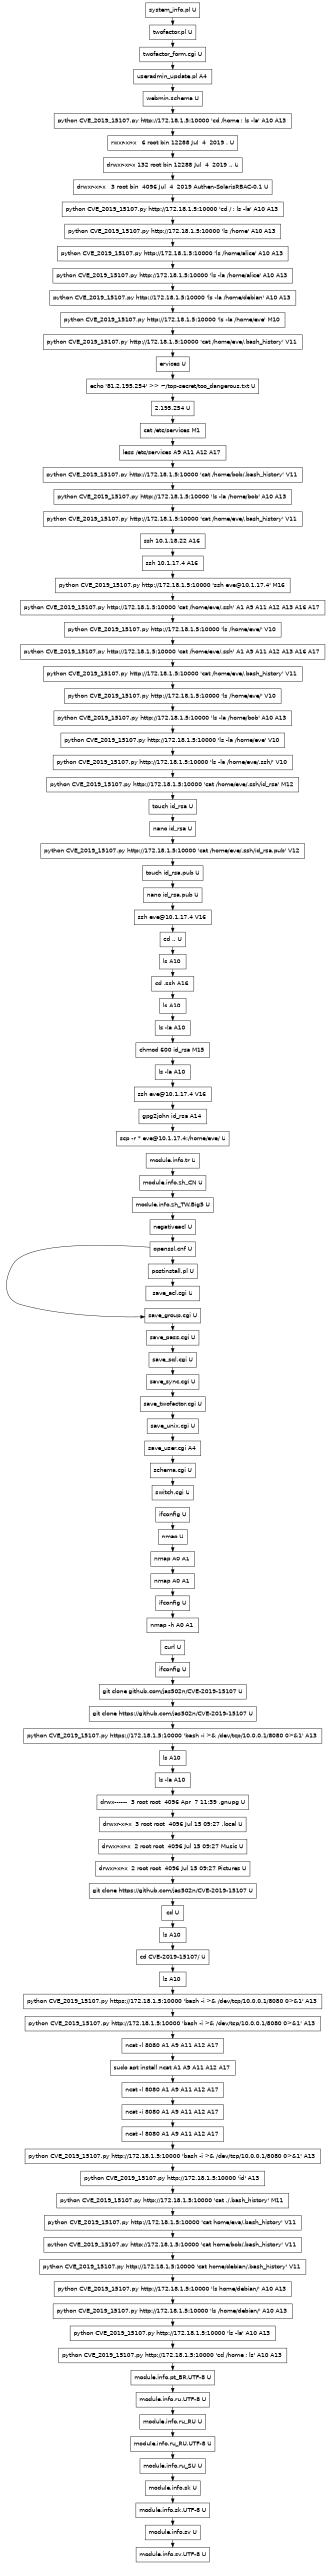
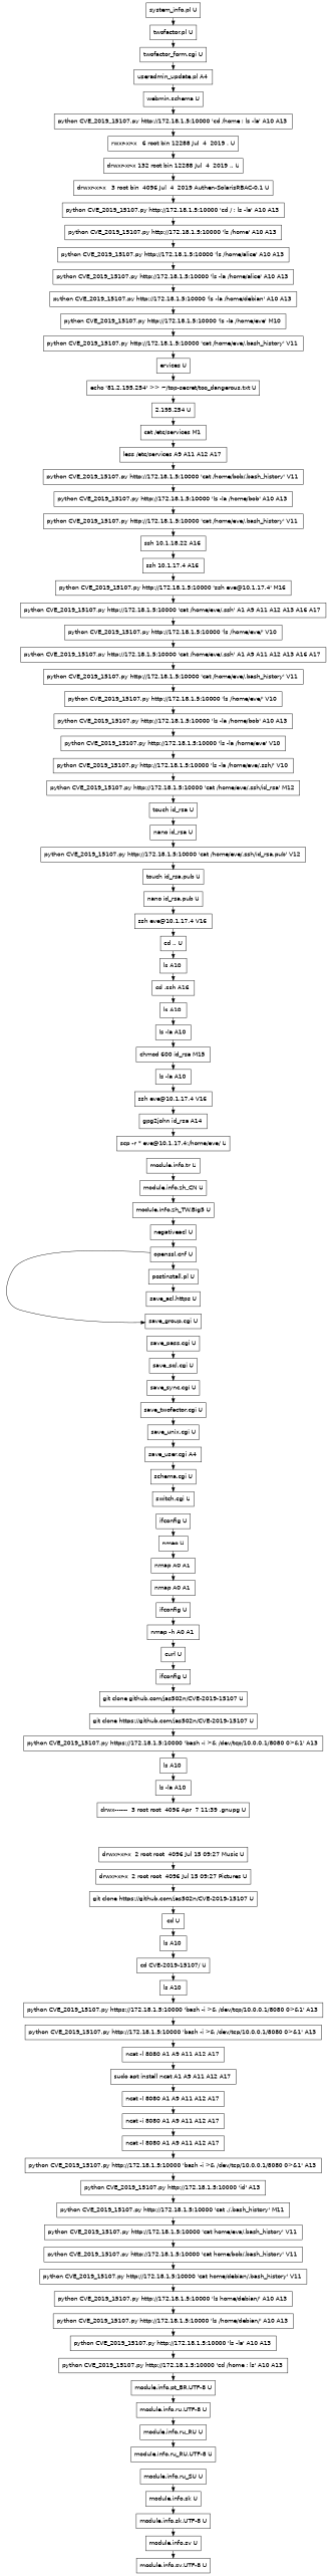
  digraph {
    fontname="DejaVu Sans"
    rankdir=LR
    node [fontname="DejaVu Sans" shape=box]
    edge [constraint=false fontname="DejaVu Sans"]
    n1 [label="ifconfig U"]
    n2 [label="nmao U"]
    n3 [label="nmap A0 A1 "]
    n4 [label="nmap A0 A1 "]
    n5 [label="ifconfig U"]
    n6 [label="nmap -h A0 A1 "]
    n7 [label="curl U"]
    n8 [label="ifconfig U"]
    n9 [label="git clone github.com/jas502n/CVE-2019-15107 U"]
    n10 [label="git clone https://github.com/jas502n/CVE-2019-15107 U"]
    n11 [label="python CVE_2019_15107.py https://172.18.1.5:10000 'bash -i >& /dev/tcp/10.0.0.1/8080 0>&1' A13 "]
    n12 [label="ls A10 "]
    n13 [label="ls -la A10 "]
    n14 [label="drwx------  3 root root  4096 Apr  7 11:39 .gnupg U"]
-   n15 [label="drwxr-xr-x  3 root root  4096 Jul 15 09:27 .local U"]
    n16 [label="drwxr-xr-x  2 root root  4096 Jul 15 09:27 Music U"]
    n17 [label="drwxr-xr-x  2 root root  4096 Jul 15 09:27 Pictures U"]
    n18 [label="git clone https://github.com/jas502n/CVE-2019-15107 U"]
    n19 [label="cd U"]
    n20 [label="ls A10 "]
    n21 [label="cd CVE-2019-15107/ U"]
    n22 [label="ls A10 "]
    n23 [label="python CVE_2019_15107.py https://172.18.1.5:10000 'bash -i >& /dev/tcp/10.0.0.1/8080 0>&1' A13 "]
    n24 [label="python CVE_2019_15107.py http://172.18.1.5:10000 'bash -i >& /dev/tcp/10.0.0.1/8080 0>&1' A13 "]
    n25 [label="ncat -l 8080 A1 A9 A11 A12 A17 "]
    n26 [label="sudo apt install ncat A1 A9 A11 A12 A17 "]
    n27 [label="ncat -l 8080 A1 A9 A11 A12 A17 "]
    n28 [label="ncat -i 8080 A1 A9 A11 A12 A17 "]
    n29 [label="ncat -l 8080 A1 A9 A11 A12 A17 "]
    n30 [label="python CVE_2019_15107.py http://172.18.1.5:10000 'bash -i >& /dev/tcp/10.0.0.1/8080 0>&1' A13 "]
    n31 [label="python CVE_2019_15107.py http://172.18.1.5:10000 'id' A13 "]
    n32 [label="python CVE_2019_15107.py http://172.18.1.5:10000 'cat ./.bash_history' M11 "]
    n33 [label="python CVE_2019_15107.py http://172.18.1.5:10000 'cat home/eva/.bash_history' V11 "]
    n34 [label="python CVE_2019_15107.py http://172.18.1.5:10000 'cat home/bob/.bash_history' V11 "]
    n35 [label="python CVE_2019_15107.py http://172.18.1.5:10000 'cat home/debian/.bash_history' V11 "]
    n36 [label="python CVE_2019_15107.py http://172.18.1.5:10000 'ls home/debian/' A10 A13 "]
    n37 [label="python CVE_2019_15107.py http://172.18.1.5:10000 'ls /home/debian/' A10 A13 "]
    n38 [label="python CVE_2019_15107.py http://172.18.1.5:10000 'ls -la' A10 A13 "]
    n39 [label="python CVE_2019_15107.py http://172.18.1.5:10000 'cd /home ; ls' A10 A13 "]
    n40 [label="module.info.pt_BR.UTF-8 U"]
    n41 [label="module.info.ru.UTF-8 U"]
    n42 [label="module.info.ru_RU U"]
    n43 [label="module.info.ru_RU.UTF-8 U"]
    n44 [label="module.info.ru_SU U"]
    n45 [label="module.info.sk U"]
    n46 [label="module.info.sk.UTF-8 U"]
    n47 [label="module.info.sv U"]
    n48 [label="module.info.sv.UTF-8 U"]
    n49 [label="module.info.tr U"]
    n50 [label="module.info.zh_CN U"]
    n51 [label="module.info.zh_TW.Big5 U"]
    n52 [label="negativeacl U"]
    n53 [label="openssl.cnf U"]
    n54 [label="postinstall.pl U"]
    n55 [label="save_group.cgi U"]
-   n56 [label="save_acl.cgi U"]
+   n56 [label="save_acl.https U"]
    n57 [label="save_pass.cgi U"]
    n58 [label="save_sql.cgi U"]
    n59 [label="save_sync.cgi U"]
    n60 [label="save_twofactor.cgi U"]
    n61 [label="save_unix.cgi U"]
    n62 [label="save_user.cgi A4 "]
    n63 [label="schema.cgi U"]
    n64 [label="switch.cgi U"]
    n65 [label="system_info.pl U"]
    n66 [label="twofactor.pl U"]
    n67 [label="twofactor_form.cgi U"]
    n68 [label="useradmin_update.pl A4 "]
    n69 [label="webmin.schema U"]
    n70 [label="python CVE_2019_15107.py http://172.18.1.5:10000 'cd /home ; ls -la' A10 A13 "]
    n71 [label="rwxr-xr-x   6 root bin 12288 Jul  4  2019 . U"]
    n72 [label="drwxr-xr-x 132 root bin 12288 Jul  4  2019 .. U"]
    n73 [label="drwxr-xr-x   3 root bin  4096 Jul  4  2019 Authen-SolarisRBAC-0.1 U"]
    n74 [label="python CVE_2019_15107.py http://172.18.1.5:10000 'cd / ; ls -la' A10 A13 "]
    n75 [label="python CVE_2019_15107.py http://172.18.1.5:10000 'ls /home' A10 A13 "]
    n76 [label="python CVE_2019_15107.py http://172.18.1.5:10000 'ls /home/alice' A10 A13 "]
    n77 [label="python CVE_2019_15107.py http://172.18.1.5:10000 'ls -la /home/alice' A10 A13 "]
    n78 [label="python CVE_2019_15107.py http://172.18.1.5:10000 'ls -la /home/debian' A10 A13 "]
    n79 [label="python CVE_2019_15107.py http://172.18.1.5:10000 'ls -la /home/eve' M10 "]
    n80 [label="python CVE_2019_15107.py http://172.18.1.5:10000 'cat /home/eve/.bash_history' V11 "]
    n81 [label="ervices U"]
    n82 [label="echo '81.2.195.254' >> ~/top-secret/too_dangerous.txt U"]
    n83 [label="2.195.254 U"]
    n84 [label="cat /etc/services M1 "]
    n85 [label="less /etc/services A9 A11 A12 A17 "]
    n86 [label="python CVE_2019_15107.py http://172.18.1.5:10000 'cat /home/bob/.bash_history' V11 "]
    n87 [label="python CVE_2019_15107.py http://172.18.1.5:10000 'ls -la /home/bob' A10 A13 "]
    n88 [label="python CVE_2019_15107.py http://172.18.1.5:10000 'cat /home/eve/.bash_history' V11 "]
    n89 [label="ssh 10.1.18.22 A16 "]
    n90 [label="ssh 10.1.17.4 A16 "]
    n91 [label="python CVE_2019_15107.py http://172.18.1.5:10000 'ssh eve@10.1.17.4' M16 "]
    n92 [label="python CVE_2019_15107.py http://172.18.1.5:10000 'cat /home/eve/.ssh' A1 A9 A11 A12 A13 A16 A17 "]
    n93 [label="python CVE_2019_15107.py http://172.18.1.5:10000 'ls /home/eve/' V10 "]
    n94 [label="python CVE_2019_15107.py http://172.18.1.5:10000 'cat /home/eve/.ssh' A1 A9 A11 A12 A13 A16 A17 "]
    n95 [label="python CVE_2019_15107.py http://172.18.1.5:10000 'cat /home/eve/.bash_history' V11 "]
    n96 [label="python CVE_2019_15107.py http://172.18.1.5:10000 'ls /home/eve/' V10 "]
    n97 [label="python CVE_2019_15107.py http://172.18.1.5:10000 'ls -la /home/bob' A10 A13 "]
    n98 [label="python CVE_2019_15107.py http://172.18.1.5:10000 'ls -la /home/eve' V10 "]
    n99 [label="python CVE_2019_15107.py http://172.18.1.5:10000 'ls -la /home/eve/.ssh/' V10 "]
    n100 [label="python CVE_2019_15107.py http://172.18.1.5:10000 'cat /home/eve/.ssh/id_rsa' M12 "]
    n101 [label="touch id_rsa U"]
    n102 [label="nano id_rsa U"]
    n103 [label="python CVE_2019_15107.py http://172.18.1.5:10000 'cat /home/eve/.ssh/id_rsa.pub' V12 "]
    n104 [label="touch id_rsa.pub U"]
    n105 [label="nano id_rsa.pub U"]
    n106 [label="ssh eve@10.1.17.4 V16 "]
    n107 [label="cd .. U"]
    n108 [label="ls A10 "]
    n109 [label="cd .ssh A16 "]
    n110 [label="ls A10 "]
    n111 [label="ls -la A10 "]
    n112 [label="chmod 600 id_rsa M15 "]
    n113 [label="ls -la A10 "]
    n114 [label="ssh eve@10.1.17.4 V16 "]
    n115 [label="gpg2john id_rsa A14 "]
    n116 [label="scp -r * eve@10.1.17.4:/home/eve/ U"]
    n1 -> n2
    n2 -> n3
    n3 -> n4
    n4 -> n5
    n5 -> n6
+   n6 -> n7
    n7 -> n8
    n8 -> n9
    n9 -> n10
    n10 -> n11
    n11 -> n12
    n12 -> n13
    n13 -> n14
-   n14 -> n15
-   n15 -> n16
    n16 -> n17
    n17 -> n18
    n18 -> n19
    n19 -> n20
    n20 -> n21
    n21 -> n22
    n22 -> n23
    n23 -> n24
    n24 -> n25
    n25 -> n26
    n26 -> n27
    n27 -> n28
    n28 -> n29
    n29 -> n30
    n30 -> n31
    n31 -> n32
    n32 -> n33
    n33 -> n34
    n34 -> n35
    n35 -> n36
    n36 -> n37
    n37 -> n38
    n38 -> n39
    n39 -> n40
    n40 -> n41
    n41 -> n42
    n42 -> n43
-   n43 -> n44
    n44 -> n45
    n45 -> n46
    n46 -> n47
    n47 -> n48
    n49 -> n50
    n50 -> n51
    n51 -> n52
    n52 -> n53
    n53 -> n54
    n53 -> n55
    n54 -> n56
-   n55 -> n57
    n57 -> n58
    n58 -> n59
    n59 -> n60
    n60 -> n61
    n61 -> n62
    n62 -> n63
    n63 -> n64
    n65 -> n66
    n66 -> n67
    n67 -> n68
    n68 -> n69
    n69 -> n70
    n70 -> n71
    n71 -> n72
    n72 -> n73
    n73 -> n74
    n74 -> n75
    n75 -> n76
    n76 -> n77
    n77 -> n78
    n78 -> n79
    n79 -> n80
    n80 -> n81
    n81 -> n82
    n82 -> n83
    n83 -> n84
    n84 -> n85
    n85 -> n86
    n86 -> n87
    n87 -> n88
    n88 -> n89
    n89 -> n90
    n90 -> n91
    n91 -> n92
    n92 -> n93
    n93 -> n94
    n94 -> n95
    n95 -> n96
    n96 -> n97
    n97 -> n98
    n98 -> n99
    n99 -> n100
    n100 -> n101
    n101 -> n102
    n102 -> n103
    n103 -> n104
    n104 -> n105
    n105 -> n106
    n106 -> n107
    n107 -> n108
    n108 -> n109
    n109 -> n110
    n110 -> n111
    n111 -> n112
    n112 -> n113
    n113 -> n114
    n114 -> n115
    n115 -> n116
  }
